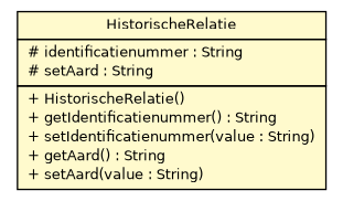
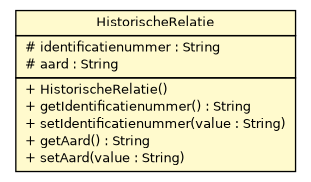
  digraph {
    nodesep=0.25
    ranksep=0.5
    rankdir=LR
-   n1 [fontcolor=black fontname=Helvetica fontsize=10.0 label=<<table title="nl.b3p.brmo.soap.eigendom.HistorischeRelatie" border="0" cellborder="1" cellspacing="0" cellpadding="2" port="p" bgcolor="lemonChiffon" href="./HistorischeRelatie.html"> 		<tr><td><table border="0" cellspacing="0" cellpadding="1"> <tr><td align="center" balign="center"> HistorischeRelatie </td></tr> 		</table></td></tr> 		<tr><td><table border="0" cellspacing="0" cellpadding="1"> <tr><td align="left" balign="left"> # identificatienummer : String </td></tr> <tr><td align="left" balign="left"> # setAard : String </td></tr> 		</table></td></tr> 		<tr><td><table border="0" cellspacing="0" cellpadding="1"> <tr><td align="left" balign="left"> + HistorischeRelatie() </td></tr> <tr><td align="left" balign="left"> + getIdentificatienummer() : String </td></tr> <tr><td align="left" balign="left"> + setIdentificatienummer(value : String) </td></tr> <tr><td align="left" balign="left"> + getAard() : String </td></tr> <tr><td align="left" balign="left"> + setAard(value : String) </td></tr> 		</table></td></tr> 		</table>> shape=plaintext]
+   n1 [fontcolor=black fontname=Helvetica fontsize=10.0 label=<<table title="nl.b3p.brmo.soap.eigendom.HistorischeRelatie" border="0" cellborder="1" cellspacing="0" cellpadding="2" port="p" bgcolor="lemonChiffon" href="./HistorischeRelatie.html"> 		<tr><td><table border="0" cellspacing="0" cellpadding="1"> <tr><td align="center" balign="center"> HistorischeRelatie </td></tr> 		</table></td></tr> 		<tr><td><table border="0" cellspacing="0" cellpadding="1"> <tr><td align="left" balign="left"> # identificatienummer : String </td></tr> <tr><td align="left" balign="left"> # aard : String </td></tr> 		</table></td></tr> 		<tr><td><table border="0" cellspacing="0" cellpadding="1"> <tr><td align="left" balign="left"> + HistorischeRelatie() </td></tr> <tr><td align="left" balign="left"> + getIdentificatienummer() : String </td></tr> <tr><td align="left" balign="left"> + setIdentificatienummer(value : String) </td></tr> <tr><td align="left" balign="left"> + getAard() : String </td></tr> <tr><td align="left" balign="left"> + setAard(value : String) </td></tr> 		</table></td></tr> 		</table>> shape=plaintext]
  }
